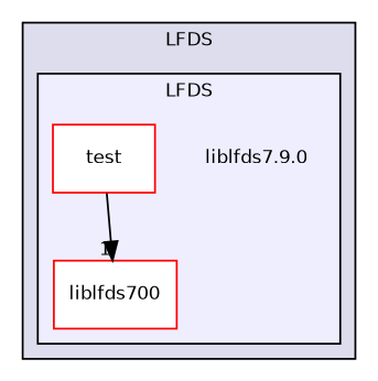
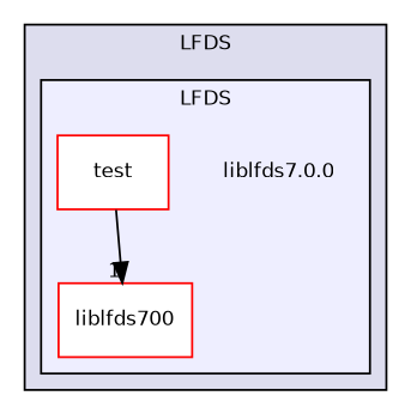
  digraph {
    compound=true
    node [fontname=Helvetica fontsize=10 shape=box color=red fillcolor=white style=filled]
-   n1 [label="liblfds7.9.0" shape=plaintext color="" fillcolor="" style=""]
+   n1 [label="liblfds7.0.0" shape=plaintext color="" fillcolor="" style=""]
    n2 [label=liblfds700]
    n3 [label=test]
    subgraph cluster_1 {
      bgcolor="#ddddee"
      fontname=Helvetica
      fontsize=10
      label=LFDS
      pencolor=black
      subgraph cluster_2 {
        bgcolor="#eeeeff"
        fontname=Helvetica
        fontsize=10
        pencolor=black
        n1
        n2
        n3
      }
    }
    n3 -> n2 [headlabel=1 labeldistance=1.5 labelfontname=Helvetica labelfontsize=10]
  }
